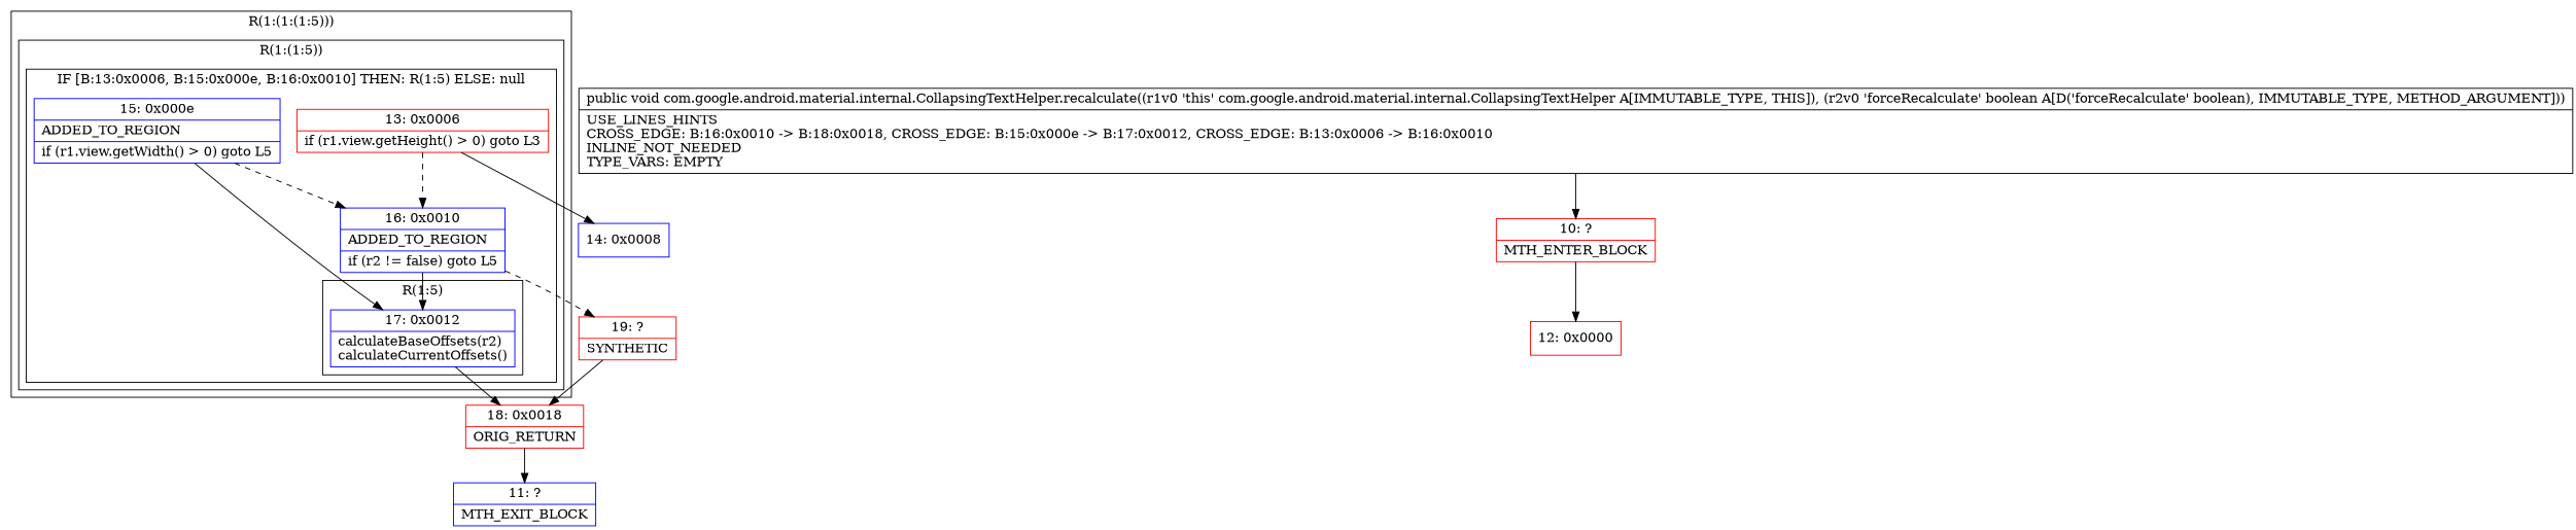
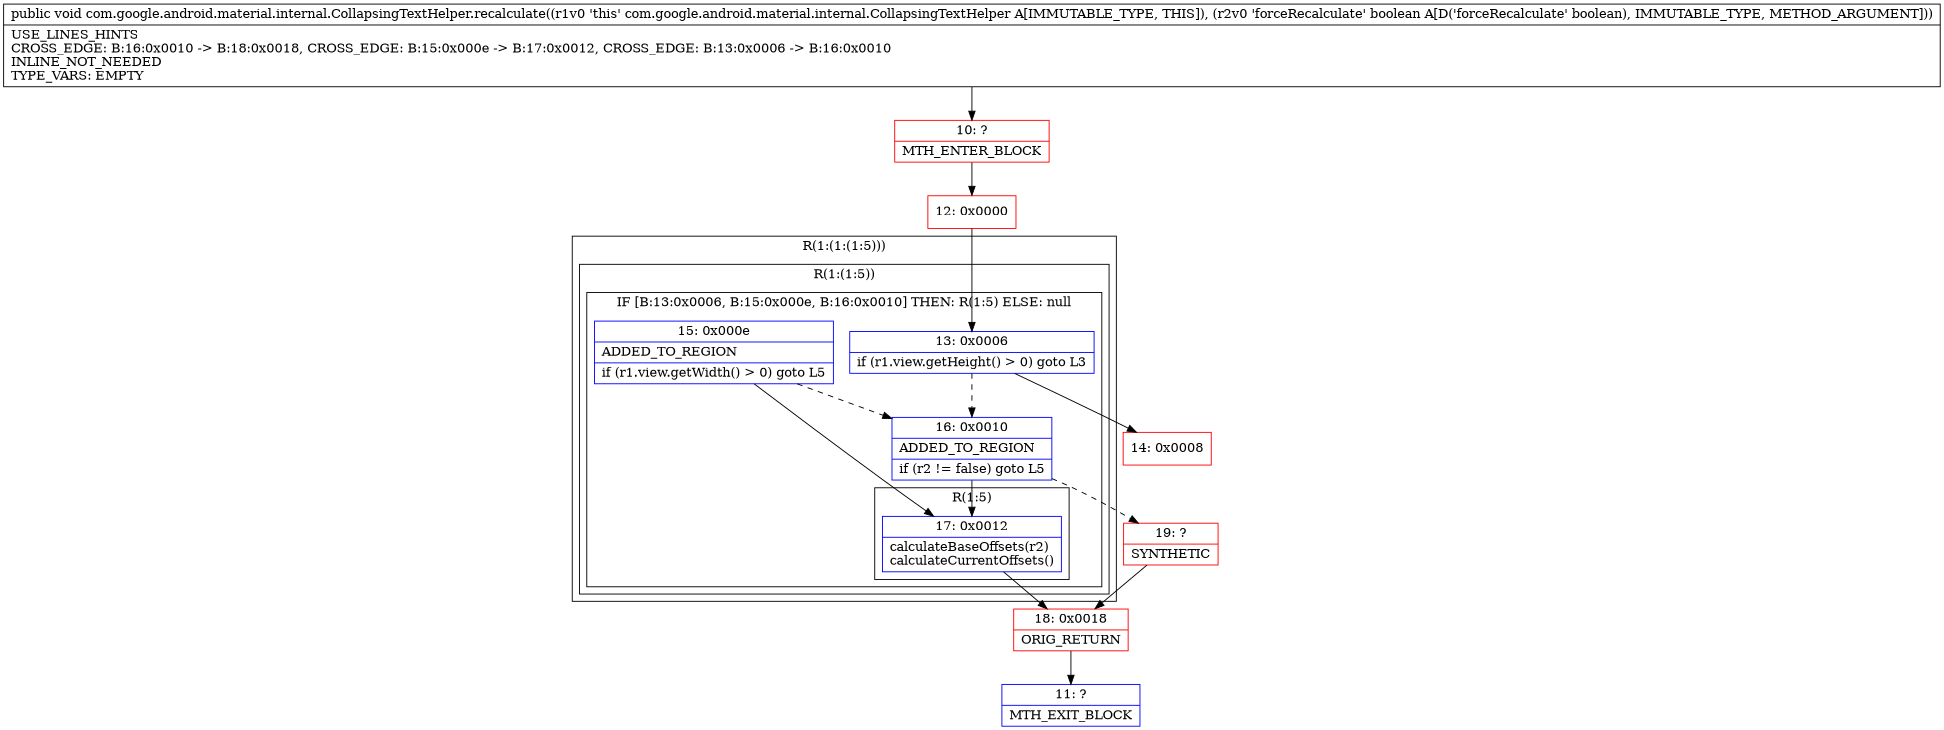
  digraph {
    node [color=blue shape=record]
    n1 [label="{17\:\ 0x0012|calculateBaseOffsets(r2)\lcalculateCurrentOffsets()\l}"]
-   n2 [color=red label="{13\:\ 0x0006|if (r1.view.getHeight() \> 0) goto L3\l}"]
+   n2 [label="{13\:\ 0x0006|if (r1.view.getHeight() \> 0) goto L3\l}"]
    n3 [label="{15\:\ 0x000e|ADDED_TO_REGION\l|if (r1.view.getWidth() \> 0) goto L5\l}"]
    n4 [label="{16\:\ 0x0010|ADDED_TO_REGION\l|if (r2 != false) goto L5\l}"]
    n5 [color=red label="{18\:\ 0x0018|ORIG_RETURN\l}"]
-   n6 [label="{14\:\ 0x0008}"]
+   n6 [color=red label="{14\:\ 0x0008}"]
    n7 [color=red label="{19\:\ ?|SYNTHETIC\l}"]
    n8 [label="{11\:\ ?|MTH_EXIT_BLOCK\l}"]
    n9 [color=red label="{10\:\ ?|MTH_ENTER_BLOCK\l}"]
    n10 [color=red label="{12\:\ 0x0000}"]
    n11 [label="{public void com.google.android.material.internal.CollapsingTextHelper.recalculate((r1v0 'this' com.google.android.material.internal.CollapsingTextHelper A[IMMUTABLE_TYPE, THIS]), (r2v0 'forceRecalculate' boolean A[D('forceRecalculate' boolean), IMMUTABLE_TYPE, METHOD_ARGUMENT]))  | USE_LINES_HINTS\lCROSS_EDGE: B:16:0x0010 \-\> B:18:0x0018, CROSS_EDGE: B:15:0x000e \-\> B:17:0x0012, CROSS_EDGE: B:13:0x0006 \-\> B:16:0x0010\lINLINE_NOT_NEEDED\lTYPE_VARS: EMPTY\l}" color=""]
    subgraph cluster_1 {
      label="R(1:(1:(1:5)))"
      subgraph cluster_2 {
        label="R(1:(1:5))"
        subgraph cluster_3 {
          label="IF [B:13:0x0006, B:15:0x000e, B:16:0x0010] THEN: R(1:5) ELSE: null"
          n2
          n3
          n4
          subgraph cluster_4 {
            label="R(1:5)"
            n1
          }
        }
      }
    }
    n1 -> n5
    n2 -> n4 [style=dashed]
    n2 -> n6
    n3 -> n1
    n3 -> n4 [style=dashed]
    n4 -> n1
    n4 -> n7 [style=dashed]
    n5 -> n8
    n7 -> n5
    n9 -> n10
+   n10 -> n2
    n11 -> n9
  }
